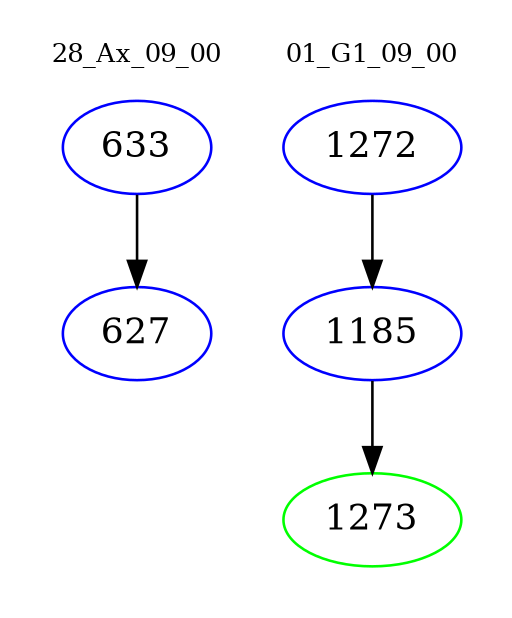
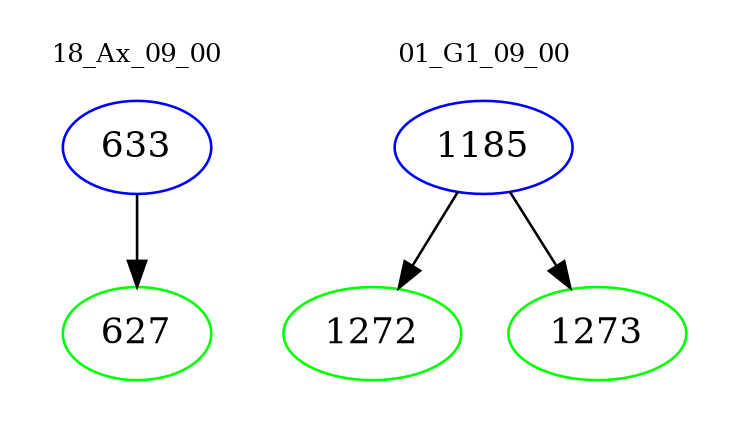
  digraph {
    node [color=green]
    edge [color=black]
    n1 [color=blue label=633]
-   n2 [color=blue label=627]
+   n2 [label=627]
    n3 [color=blue label=1185]
-   n4 [color=blue label=1272]
+   n4 [label=1272]
    n5 [label=1273]
    subgraph cluster_1 {
      color=white
      fontsize=10
-     label="28_Ax_09_00"
+     label="18_Ax_09_00"
      n1
      n2
    }
    subgraph cluster_2 {
      color=white
      fontsize=10
      label="01_G1_09_00"
      n3
      n4
      n5
    }
    n1 -> n2
-   n4 -> n3
+   n3 -> n4
    n3 -> n5
  }
